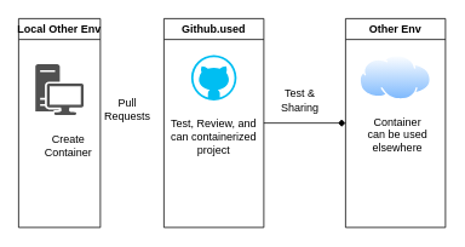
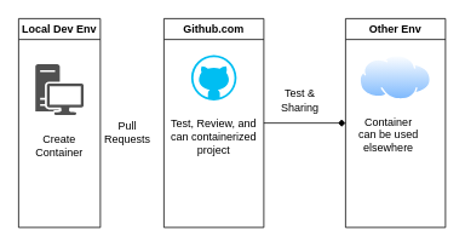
  <mxCell id="0" />
  <mxCell id="1" parent="0" />
- <mxCell id="2" value="Local Other Env" style="swimlane;" vertex="1" parent="1"><mxGeometry x="20" y="20" width="90" height="230" as="geometry" /></mxCell>
+ <mxCell id="2" value="Local Dev Env" style="swimlane;" vertex="1" parent="1"><mxGeometry x="20" y="20" width="90" height="230" as="geometry" /></mxCell>
  <mxCell id="3" value="" style="shape=image;html=1;verticalAlign=top;verticalLabelPosition=bottom;labelBackgroundColor=#ffffff;imageAspect=0;aspect=fixed;image=https://cdn4.iconfinder.com/data/icons/logos-and-brands/512/97_Docker_logo_logos-128.png" vertex="1" parent="2"><mxGeometry x="18.5" y="160" width="60" height="60" as="geometry" /></mxCell>
  <mxCell id="4" value="" style="pointerEvents=1;shadow=0;dashed=0;html=1;strokeColor=none;fillColor=#505050;labelPosition=center;verticalLabelPosition=bottom;verticalAlign=top;outlineConnect=0;align=center;shape=mxgraph.office.devices.workstation;" vertex="1" parent="2"><mxGeometry x="18.5" y="50" width="53" height="56" as="geometry" /></mxCell>
- <mxCell id="5" value="Create&lt;br&gt;Container" style="text;html=1;strokeColor=none;fillColor=none;align=center;verticalAlign=middle;whiteSpace=wrap;rounded=0;" vertex="1" parent="2"><mxGeometry x="35" y="130" width="40" height="20" as="geometry" /></mxCell>
- <mxCell id="6" value="Github.used" style="swimlane;" vertex="1" parent="1"><mxGeometry x="180" y="20" width="110" height="230" as="geometry" /></mxCell>
+ <mxCell id="5" value="Create&lt;br&gt;Container" style="text;html=1;strokeColor=none;fillColor=none;align=center;verticalAlign=middle;whiteSpace=wrap;rounded=0;" vertex="1" parent="2"><mxGeometry x="25" y="130" width="40" height="20" as="geometry" /></mxCell>
+ <mxCell id="6" value="Github.com" style="swimlane;" vertex="1" parent="1"><mxGeometry x="180" y="20" width="110" height="230" as="geometry" /></mxCell>
  <mxCell id="7" value="" style="shape=image;html=1;verticalAlign=top;verticalLabelPosition=bottom;labelBackgroundColor=#ffffff;imageAspect=0;aspect=fixed;image=https://cdn4.iconfinder.com/data/icons/logos-and-brands/512/97_Docker_logo_logos-128.png" vertex="1" parent="6"><mxGeometry x="25" y="160" width="60" height="60" as="geometry" /></mxCell>
  <mxCell id="8" value="" style="verticalLabelPosition=bottom;html=1;verticalAlign=top;align=center;strokeColor=none;fillColor=#00BEF2;shape=mxgraph.azure.github_code;pointerEvents=1;" vertex="1" parent="6"><mxGeometry x="30" y="40" width="50" height="50" as="geometry" /></mxCell>
  <mxCell id="9" value="Test, Review, and can containerized&lt;br&gt;project&lt;br&gt;" style="text;html=1;strokeColor=none;fillColor=none;align=center;verticalAlign=middle;whiteSpace=wrap;rounded=0;" vertex="1" parent="6"><mxGeometry y="120" width="110" height="20" as="geometry" /></mxCell>
  <mxCell id="10" value="Other Env" style="swimlane;" vertex="1" parent="1"><mxGeometry x="380" y="20" width="110" height="230" as="geometry" /></mxCell>
  <mxCell id="11" value="" style="shape=image;html=1;verticalAlign=top;verticalLabelPosition=bottom;labelBackgroundColor=#ffffff;imageAspect=0;aspect=fixed;image=https://cdn4.iconfinder.com/data/icons/logos-and-brands/512/97_Docker_logo_logos-128.png" vertex="1" parent="10"><mxGeometry x="25.0" y="160" width="60" height="60" as="geometry" /></mxCell>
  <mxCell id="12" value="" style="aspect=fixed;perimeter=ellipsePerimeter;html=1;align=center;shadow=0;dashed=0;spacingTop=3;image;image=img/lib/active_directory/internet_cloud.svg;" vertex="1" parent="10"><mxGeometry x="15.32" y="40" width="79.36" height="50" as="geometry" /></mxCell>
- <mxCell id="13" value="Container&lt;br&gt;can be used&lt;br&gt;elsewhere" style="text;html=1;strokeColor=none;fillColor=none;align=center;verticalAlign=middle;whiteSpace=wrap;rounded=0;" vertex="1" parent="10"><mxGeometry x="15.32" y="105" width="84.68" height="45" as="geometry" /></mxCell>
+ <mxCell id="13" value="Container&lt;br&gt;can be used&lt;br&gt;elsewhere" style="text;html=1;strokeColor=none;fillColor=none;align=center;verticalAlign=middle;whiteSpace=wrap;rounded=0;" vertex="1" parent="10"><mxGeometry x="5.32" y="105" width="84.68" height="45" as="geometry" /></mxCell>
  <mxCell id="14" value="" style="endArrow=diamond;html=1;exitX=1;exitY=0.5;exitDx=0;exitDy=0;entryX=0;entryY=0.5;entryDx=0;entryDy=0;" edge="1" parent="1" source="6" target="10"><mxGeometry width="50" height="50" relative="1" as="geometry"><mxPoint x="330" y="200" as="sourcePoint" /><mxPoint x="380" y="150" as="targetPoint" /></mxGeometry></mxCell>
- <mxCell id="15" value="Pull Requests" style="text;html=1;strokeColor=none;fillColor=none;align=center;verticalAlign=middle;whiteSpace=wrap;rounded=0;" vertex="1" parent="1"><mxGeometry x="120" y="110" width="40" height="20" as="geometry" /></mxCell>
+ <mxCell id="15" value="Pull Requests" style="text;html=1;strokeColor=none;fillColor=none;align=center;verticalAlign=middle;whiteSpace=wrap;rounded=0;" vertex="1" parent="1"><mxGeometry x="120" y="135" width="40" height="20" as="geometry" /></mxCell>
  <mxCell id="16" value="Test &amp;amp; Sharing" style="text;html=1;strokeColor=none;fillColor=none;align=center;verticalAlign=middle;whiteSpace=wrap;rounded=0;" vertex="1" parent="1"><mxGeometry x="310" y="100" width="40" height="20" as="geometry" /></mxCell>
